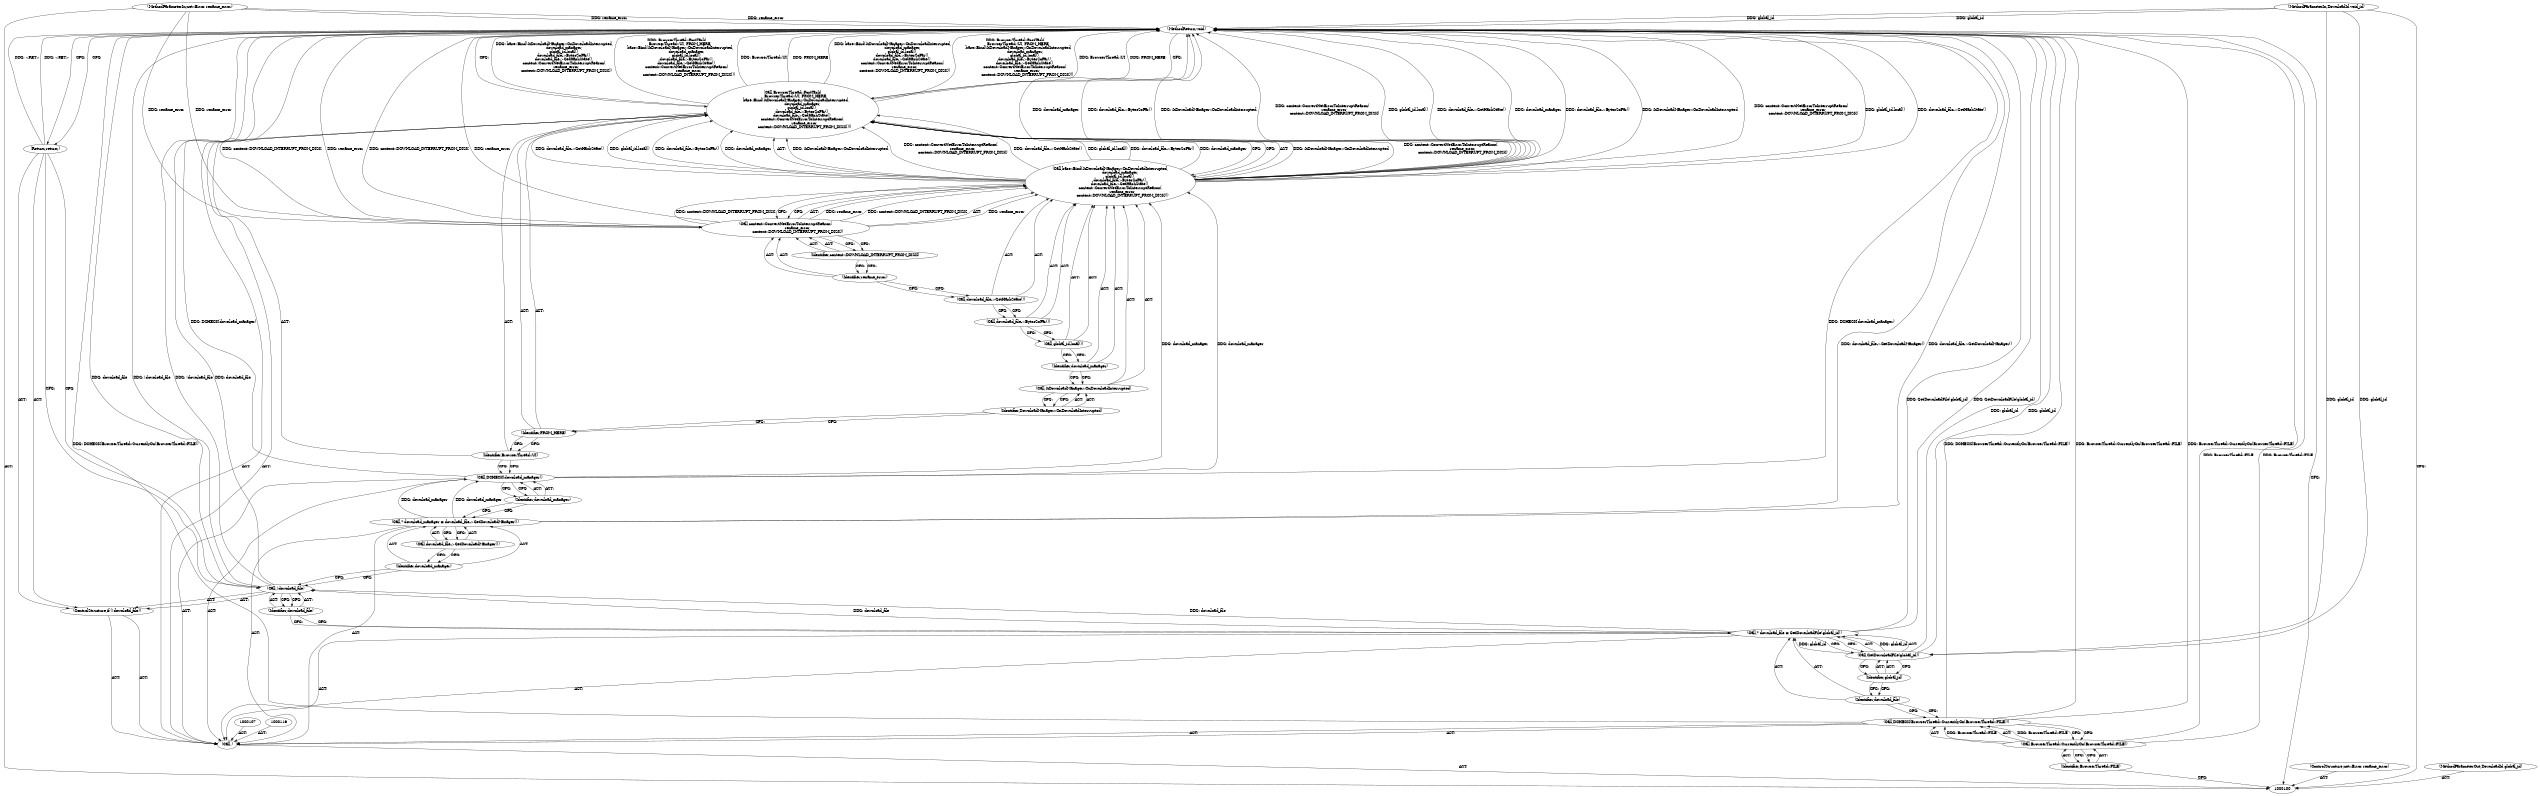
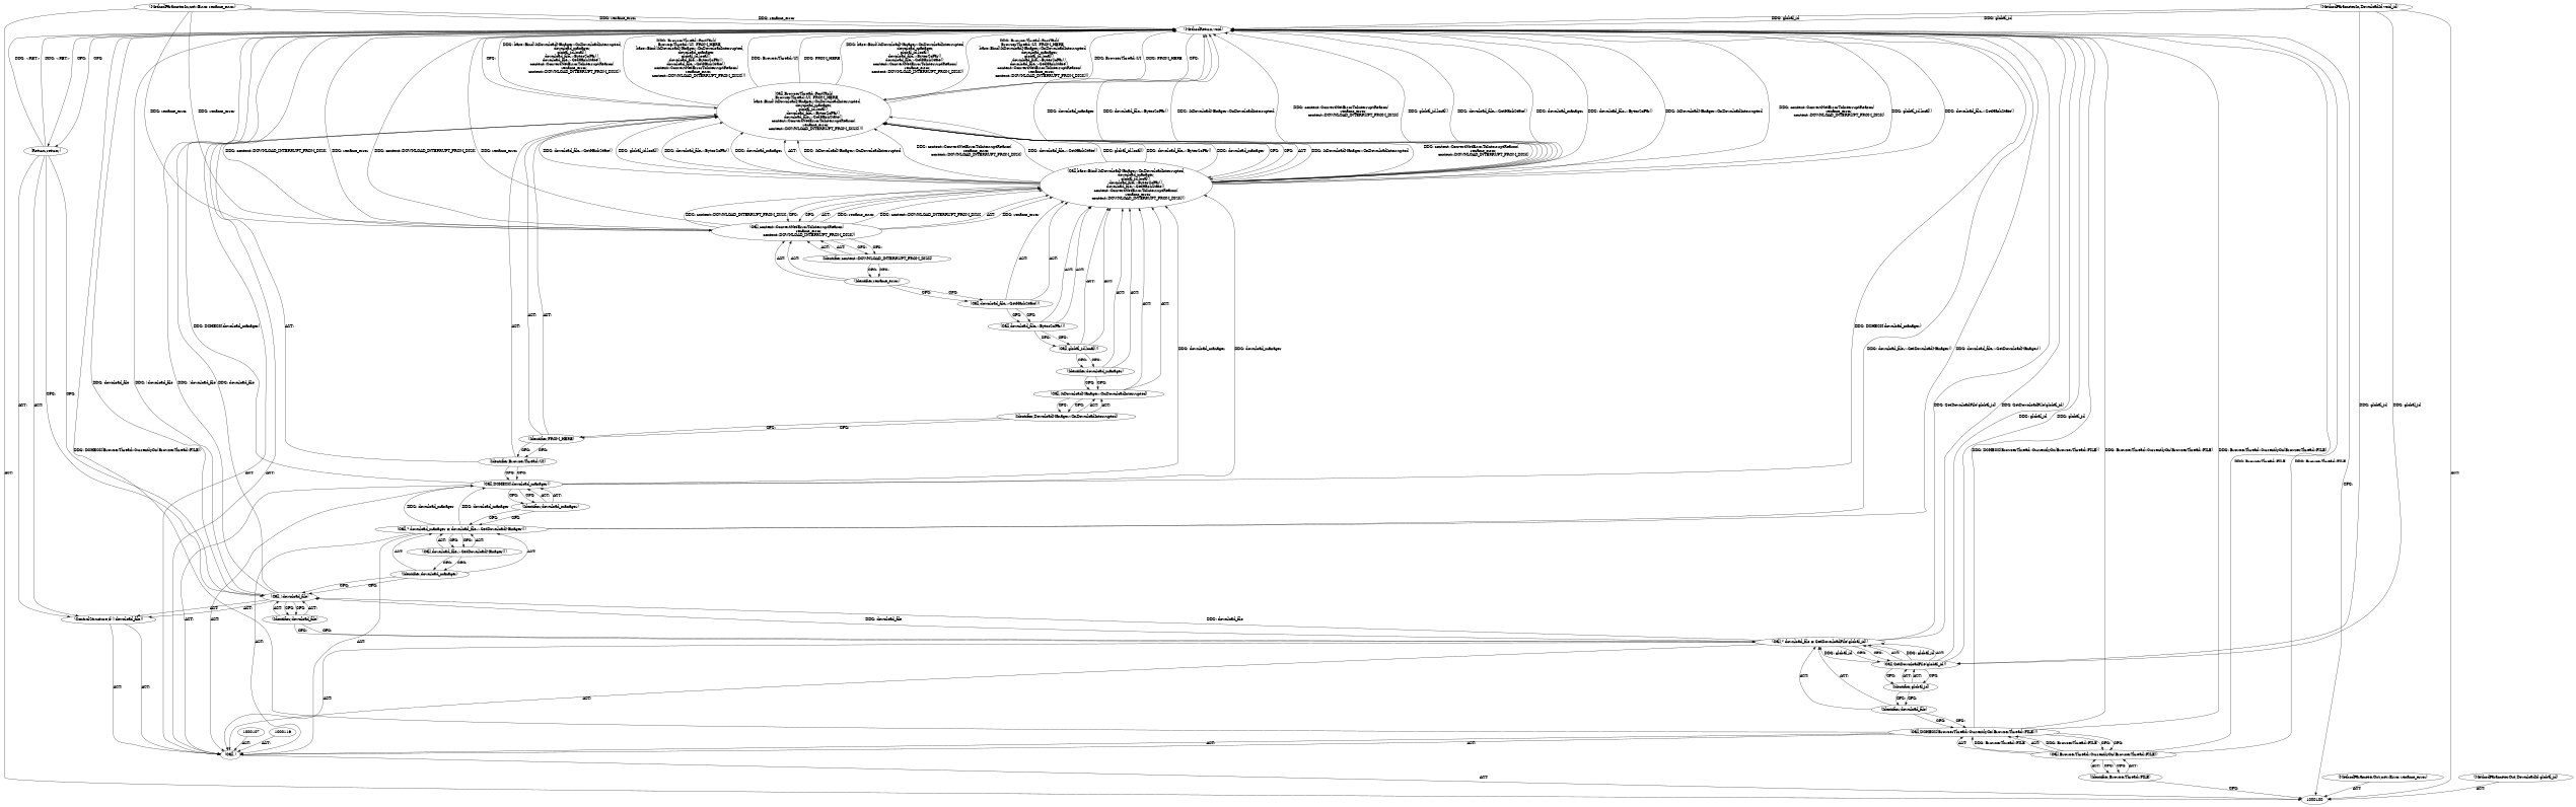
  digraph {
    n1 [label="(MethodReturn,void)"]
    n2 [label="(Return,return;)"]
    n3 [label="(Call,BrowserThread::PostTask(\n      BrowserThread::UI, FROM_HERE,\n      base::Bind(&DownloadManager::OnDownloadInterrupted,\n                 download_manager,\n                 global_id.local(),\n                 download_file->BytesSoFar(),\n                 download_file->GetHashState(),\n                 content::ConvertNetErrorToInterruptReason(\n                     rename_error,\n                     content::DOWNLOAD_INTERRUPT_FROM_DISK))))"]
    1000100
    n5 [label="(Call,!download_file)"]
    n6 [label="(ControlStructure,if (!download_file))"]
    n7 [label="(Call,base::Bind(&DownloadManager::OnDownloadInterrupted,\n                 download_manager,\n                 global_id.local(),\n                 download_file->BytesSoFar(),\n                 download_file->GetHashState(),\n                 content::ConvertNetErrorToInterruptReason(\n                     rename_error,\n                     content::DOWNLOAD_INTERRUPT_FROM_DISK)))"]
    n8 [label="(Call,)"]
    n9 [label="(Identifier,FROM_HERE)"]
    n10 [label="(Identifier,BrowserThread::UI)"]
    n11 [label="(Call,DCHECK(download_manager))"]
    n12 [label="(Identifier,download_manager)"]
    n13 [label="(Call,&DownloadManager::OnDownloadInterrupted)"]
    n14 [label="(Identifier,DownloadManager::OnDownloadInterrupted)"]
    n15 [label="(Call,content::ConvertNetErrorToInterruptReason(\n                     rename_error,\n                     content::DOWNLOAD_INTERRUPT_FROM_DISK))"]
    n16 [label="(Identifier,content::DOWNLOAD_INTERRUPT_FROM_DISK)"]
    n17 [label="(Identifier,download_manager)"]
    n18 [label="(Call,global_id.local())"]
    n19 [label="(Call,download_file->BytesSoFar())"]
    n20 [label="(Call,download_file->GetHashState())"]
    n21 [label="(Identifier,rename_error)"]
    n22 [label="(MethodParameterIn,net::Error rename_error)"]
-   n23 [label="(ControlStructure,net::Error rename_error)"]
+   n23 [label="(MethodParameterOut,net::Error rename_error)"]
    n24 [label="(MethodParameterIn,DownloadId void_id)"]
    n25 [label="(Call,GetDownloadFile(global_id))"]
    n26 [label="(Call,* download_file = GetDownloadFile(global_id))"]
    n27 [label="(Identifier,global_id)"]
    n28 [label="(MethodParameterOut,DownloadId global_id)"]
    n29 [label="(Call,DCHECK(BrowserThread::CurrentlyOn(BrowserThread::FILE)))"]
    n30 [label="(Call,BrowserThread::CurrentlyOn(BrowserThread::FILE))"]
    n31 [label="(Identifier,BrowserThread::FILE)"]
    n32 [label="(Identifier,download_file)"]
    n33 [label="(Identifier,download_file)"]
    n34 [label="(Call,* download_manager = download_file->GetDownloadManager())"]
    n35 [label="(Call,download_file->GetDownloadManager())"]
    n36 [label="(Identifier,download_manager)"]
    1000107
    1000116
    n1 -> n2 [label="CFG: "]
    n1 -> n2 [label="CFG: "]
    n1 -> n3 [label="CFG: "]
    n1 -> n3 [label="CFG: "]
    n1 -> 1000100 [label="CFG: "]
    n2 -> n1 [label="DDG: <RET>"]
    n2 -> n1 [label="DDG: <RET>"]
    n2 -> n5 [label="CFG: "]
    n2 -> n5 [label="CFG: "]
    n2 -> n6 [label="AST: "]
    n2 -> n6 [label="AST: "]
    n3 -> n1 [label="DDG: base::Bind(&DownloadManager::OnDownloadInterrupted,\n                 download_manager,\n                 global_id.local(),\n                 download_file->BytesSoFar(),\n                 download_file->GetHashState(),\n                 content::ConvertNetErrorToInterruptReason(\n                     rename_error,\n                     content::DOWNLOAD_INTERRUPT_FROM_DISK))"]
    n3 -> n1 [label="DDG: BrowserThread::PostTask(\n      BrowserThread::UI, FROM_HERE,\n      base::Bind(&DownloadManager::OnDownloadInterrupted,\n                 download_manager,\n                 global_id.local(),\n                 download_file->BytesSoFar(),\n                 download_file->GetHashState(),\n                 content::ConvertNetErrorToInterruptReason(\n                     rename_error,\n                     content::DOWNLOAD_INTERRUPT_FROM_DISK)))"]
    n3 -> n1 [label="DDG: BrowserThread::UI"]
    n3 -> n1 [label="DDG: FROM_HERE"]
    n3 -> n1 [label="DDG: base::Bind(&DownloadManager::OnDownloadInterrupted,\n                 download_manager,\n                 global_id.local(),\n                 download_file->BytesSoFar(),\n                 download_file->GetHashState(),\n                 content::ConvertNetErrorToInterruptReason(\n                     rename_error,\n                     content::DOWNLOAD_INTERRUPT_FROM_DISK))"]
    n3 -> n1 [label="DDG: BrowserThread::PostTask(\n      BrowserThread::UI, FROM_HERE,\n      base::Bind(&DownloadManager::OnDownloadInterrupted,\n                 download_manager,\n                 global_id.local(),\n                 download_file->BytesSoFar(),\n                 download_file->GetHashState(),\n                 content::ConvertNetErrorToInterruptReason(\n                     rename_error,\n                     content::DOWNLOAD_INTERRUPT_FROM_DISK)))"]
    n3 -> n1 [label="DDG: BrowserThread::UI"]
    n3 -> n1 [label="DDG: FROM_HERE"]
    n3 -> n7 [label="CFG: "]
    n3 -> n7 [label="CFG: "]
    n3 -> n8 [label="AST: "]
    n3 -> n8 [label="AST: "]
    n5 -> n1 [label="DDG: download_file"]
    n5 -> n1 [label="DDG: !download_file"]
    n5 -> n1 [label="DDG: download_file"]
    n5 -> n1 [label="DDG: !download_file"]
    n5 -> n6 [label="AST: "]
    n5 -> n6 [label="AST: "]
    n5 -> n32 [label="CFG: "]
    n5 -> n32 [label="CFG: "]
    n6 -> n8 [label="AST: "]
    n6 -> n8 [label="AST: "]
    n7 -> n1 [label="DDG: download_manager"]
    n7 -> n1 [label="DDG: download_file->BytesSoFar()"]
    n7 -> n1 [label="DDG: &DownloadManager::OnDownloadInterrupted"]
    n7 -> n1 [label="DDG: content::ConvertNetErrorToInterruptReason(\n                     rename_error,\n                     content::DOWNLOAD_INTERRUPT_FROM_DISK)"]
    n7 -> n1 [label="DDG: global_id.local()"]
    n7 -> n1 [label="DDG: download_file->GetHashState()"]
    n7 -> n1 [label="DDG: download_manager"]
    n7 -> n1 [label="DDG: download_file->BytesSoFar()"]
    n7 -> n1 [label="DDG: &DownloadManager::OnDownloadInterrupted"]
    n7 -> n1 [label="DDG: content::ConvertNetErrorToInterruptReason(\n                     rename_error,\n                     content::DOWNLOAD_INTERRUPT_FROM_DISK)"]
    n7 -> n1 [label="DDG: global_id.local()"]
    n7 -> n1 [label="DDG: download_file->GetHashState()"]
    n7 -> n3 [label="AST: "]
    n7 -> n3 [label="DDG: &DownloadManager::OnDownloadInterrupted"]
    n7 -> n3 [label="DDG: content::ConvertNetErrorToInterruptReason(\n                     rename_error,\n                     content::DOWNLOAD_INTERRUPT_FROM_DISK)"]
    n7 -> n3 [label="DDG: download_file->GetHashState()"]
    n7 -> n3 [label="DDG: global_id.local()"]
    n7 -> n3 [label="DDG: download_file->BytesSoFar()"]
    n7 -> n3 [label="DDG: download_manager"]
    n7 -> n3 [label="AST: "]
    n7 -> n3 [label="DDG: &DownloadManager::OnDownloadInterrupted"]
    n7 -> n3 [label="DDG: content::ConvertNetErrorToInterruptReason(\n                     rename_error,\n                     content::DOWNLOAD_INTERRUPT_FROM_DISK)"]
    n7 -> n3 [label="DDG: download_file->GetHashState()"]
    n7 -> n3 [label="DDG: global_id.local()"]
    n7 -> n3 [label="DDG: download_file->BytesSoFar()"]
    n7 -> n3 [label="DDG: download_manager"]
    n7 -> n15 [label="CFG: "]
    n7 -> n15 [label="CFG: "]
    n8 -> 1000100 [label="AST: "]
    n9 -> n3 [label="AST: "]
    n9 -> n3 [label="AST: "]
    n9 -> n10 [label="CFG: "]
    n9 -> n10 [label="CFG: "]
    n10 -> n3 [label="AST: "]
    n10 -> n3 [label="AST: "]
    n10 -> n11 [label="CFG: "]
    n10 -> n11 [label="CFG: "]
    n11 -> n1 [label="DDG: DCHECK(download_manager)"]
    n11 -> n1 [label="DDG: DCHECK(download_manager)"]
    n11 -> n7 [label="DDG: download_manager"]
    n11 -> n7 [label="DDG: download_manager"]
    n11 -> n8 [label="AST: "]
    n11 -> n8 [label="AST: "]
    n11 -> n12 [label="CFG: "]
    n11 -> n12 [label="CFG: "]
    n12 -> n11 [label="AST: "]
    n12 -> n11 [label="AST: "]
    n12 -> n34 [label="CFG: "]
    n12 -> n34 [label="CFG: "]
    n13 -> n7 [label="AST: "]
    n13 -> n7 [label="AST: "]
    n13 -> n14 [label="CFG: "]
    n13 -> n14 [label="CFG: "]
    n14 -> n9 [label="CFG: "]
    n14 -> n9 [label="CFG: "]
    n14 -> n13 [label="AST: "]
    n14 -> n13 [label="AST: "]
    n15 -> n1 [label="DDG: content::DOWNLOAD_INTERRUPT_FROM_DISK"]
    n15 -> n1 [label="DDG: rename_error"]
    n15 -> n1 [label="DDG: content::DOWNLOAD_INTERRUPT_FROM_DISK"]
    n15 -> n1 [label="DDG: rename_error"]
    n15 -> n7 [label="AST: "]
    n15 -> n7 [label="DDG: rename_error"]
    n15 -> n7 [label="DDG: content::DOWNLOAD_INTERRUPT_FROM_DISK"]
    n15 -> n7 [label="AST: "]
    n15 -> n7 [label="DDG: rename_error"]
    n15 -> n7 [label="DDG: content::DOWNLOAD_INTERRUPT_FROM_DISK"]
    n15 -> n16 [label="CFG: "]
    n15 -> n16 [label="CFG: "]
    n16 -> n15 [label="AST: "]
    n16 -> n15 [label="AST: "]
    n16 -> n21 [label="CFG: "]
    n16 -> n21 [label="CFG: "]
    n17 -> n7 [label="AST: "]
    n17 -> n7 [label="AST: "]
    n17 -> n13 [label="CFG: "]
    n17 -> n13 [label="CFG: "]
    n18 -> n7 [label="AST: "]
    n18 -> n7 [label="AST: "]
    n18 -> n17 [label="CFG: "]
    n18 -> n17 [label="CFG: "]
    n19 -> n7 [label="AST: "]
    n19 -> n7 [label="AST: "]
    n19 -> n18 [label="CFG: "]
    n19 -> n18 [label="CFG: "]
    n20 -> n7 [label="AST: "]
    n20 -> n7 [label="AST: "]
    n20 -> n19 [label="CFG: "]
    n20 -> n19 [label="CFG: "]
    n21 -> n15 [label="AST: "]
    n21 -> n15 [label="AST: "]
    n21 -> n20 [label="CFG: "]
    n21 -> n20 [label="CFG: "]
    n22 -> n1 [label="DDG: rename_error"]
    n22 -> n1 [label="DDG: rename_error"]
    n22 -> 1000100 [label="AST: "]
    n22 -> n15 [label="DDG: rename_error"]
    n22 -> n15 [label="DDG: rename_error"]
    n23 -> 1000100 [label="AST: "]
    n24 -> n1 [label="DDG: global_id"]
    n24 -> n1 [label="DDG: global_id"]
-   n24 -> 1000100 [label="CFG: "]
+   n24 -> 1000100 [label="AST: "]
    n24 -> n25 [label="DDG: global_id"]
    n24 -> n25 [label="DDG: global_id"]
    n25 -> n1 [label="DDG: global_id"]
    n25 -> n1 [label="DDG: global_id"]
    n25 -> n26 [label="AST: "]
    n25 -> n26 [label="DDG: global_id"]
    n25 -> n26 [label="AST: "]
    n25 -> n26 [label="DDG: global_id"]
    n25 -> n27 [label="CFG: "]
    n25 -> n27 [label="CFG: "]
    n26 -> n1 [label="DDG: GetDownloadFile(global_id)"]
    n26 -> n1 [label="DDG: GetDownloadFile(global_id)"]
    n26 -> n5 [label="DDG: download_file"]
    n26 -> n5 [label="DDG: download_file"]
    n26 -> n8 [label="AST: "]
    n26 -> n8 [label="AST: "]
    n26 -> n25 [label="CFG: "]
    n26 -> n25 [label="CFG: "]
    n27 -> n25 [label="AST: "]
    n27 -> n25 [label="AST: "]
    n27 -> n33 [label="CFG: "]
    n27 -> n33 [label="CFG: "]
    n28 -> 1000100 [label="AST: "]
    n29 -> n1 [label="DDG: DCHECK(BrowserThread::CurrentlyOn(BrowserThread::FILE))"]
    n29 -> n1 [label="DDG: BrowserThread::CurrentlyOn(BrowserThread::FILE)"]
    n29 -> n1 [label="DDG: DCHECK(BrowserThread::CurrentlyOn(BrowserThread::FILE))"]
    n29 -> n1 [label="DDG: BrowserThread::CurrentlyOn(BrowserThread::FILE)"]
    n29 -> n8 [label="AST: "]
    n29 -> n8 [label="AST: "]
    n29 -> n30 [label="CFG: "]
    n29 -> n30 [label="CFG: "]
    n30 -> n1 [label="DDG: BrowserThread::FILE"]
    n30 -> n1 [label="DDG: BrowserThread::FILE"]
    n30 -> n29 [label="AST: "]
    n30 -> n29 [label="DDG: BrowserThread::FILE"]
    n30 -> n29 [label="AST: "]
    n30 -> n29 [label="DDG: BrowserThread::FILE"]
    n30 -> n31 [label="CFG: "]
    n30 -> n31 [label="CFG: "]
    n31 -> 1000100 [label="CFG: "]
    n31 -> n30 [label="AST: "]
    n31 -> n30 [label="AST: "]
    n32 -> n5 [label="AST: "]
    n32 -> n5 [label="AST: "]
    n32 -> n26 [label="CFG: "]
    n32 -> n26 [label="CFG: "]
    n33 -> n26 [label="AST: "]
    n33 -> n26 [label="AST: "]
    n33 -> n29 [label="CFG: "]
    n33 -> n29 [label="CFG: "]
    n34 -> n1 [label="DDG: download_file->GetDownloadManager()"]
    n34 -> n1 [label="DDG: download_file->GetDownloadManager()"]
    n34 -> n8 [label="AST: "]
    n34 -> n8 [label="AST: "]
    n34 -> n11 [label="DDG: download_manager"]
    n34 -> n11 [label="DDG: download_manager"]
    n34 -> n35 [label="CFG: "]
    n34 -> n35 [label="CFG: "]
    n35 -> n34 [label="AST: "]
    n35 -> n34 [label="AST: "]
    n35 -> n36 [label="CFG: "]
    n35 -> n36 [label="CFG: "]
    n36 -> n5 [label="CFG: "]
    n36 -> n5 [label="CFG: "]
    n36 -> n34 [label="AST: "]
    n36 -> n34 [label="AST: "]
    1000107 -> n8 [label="AST: "]
    1000116 -> n8 [label="AST: "]
  }
